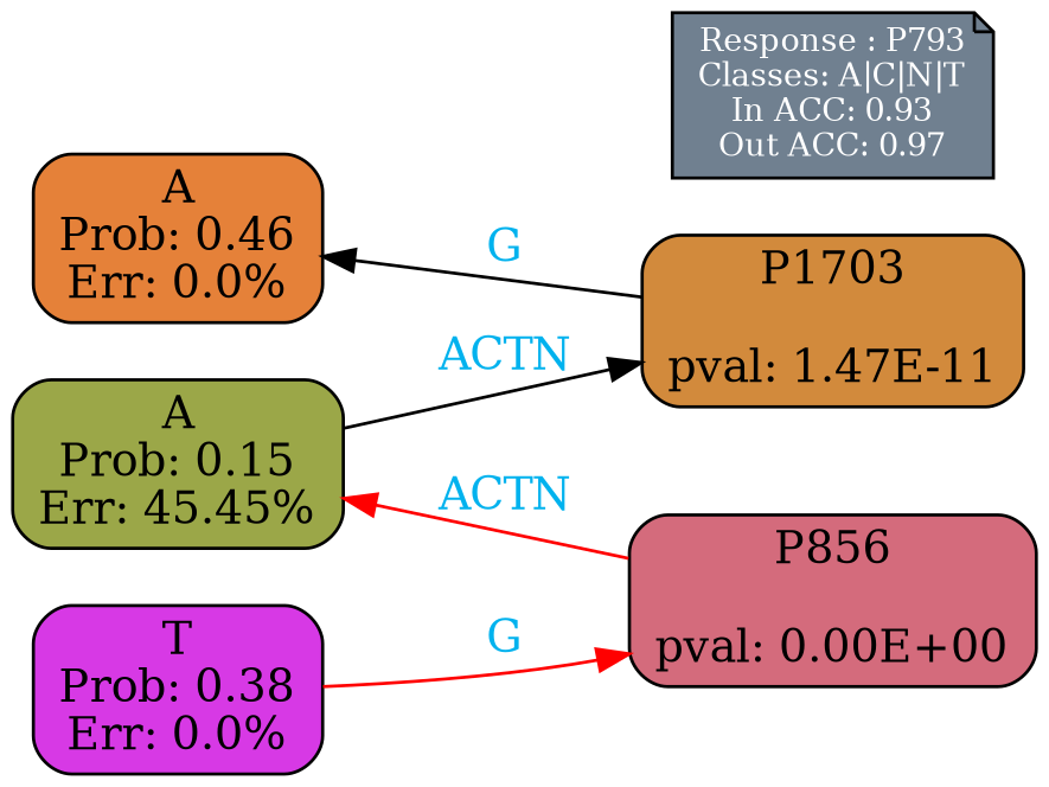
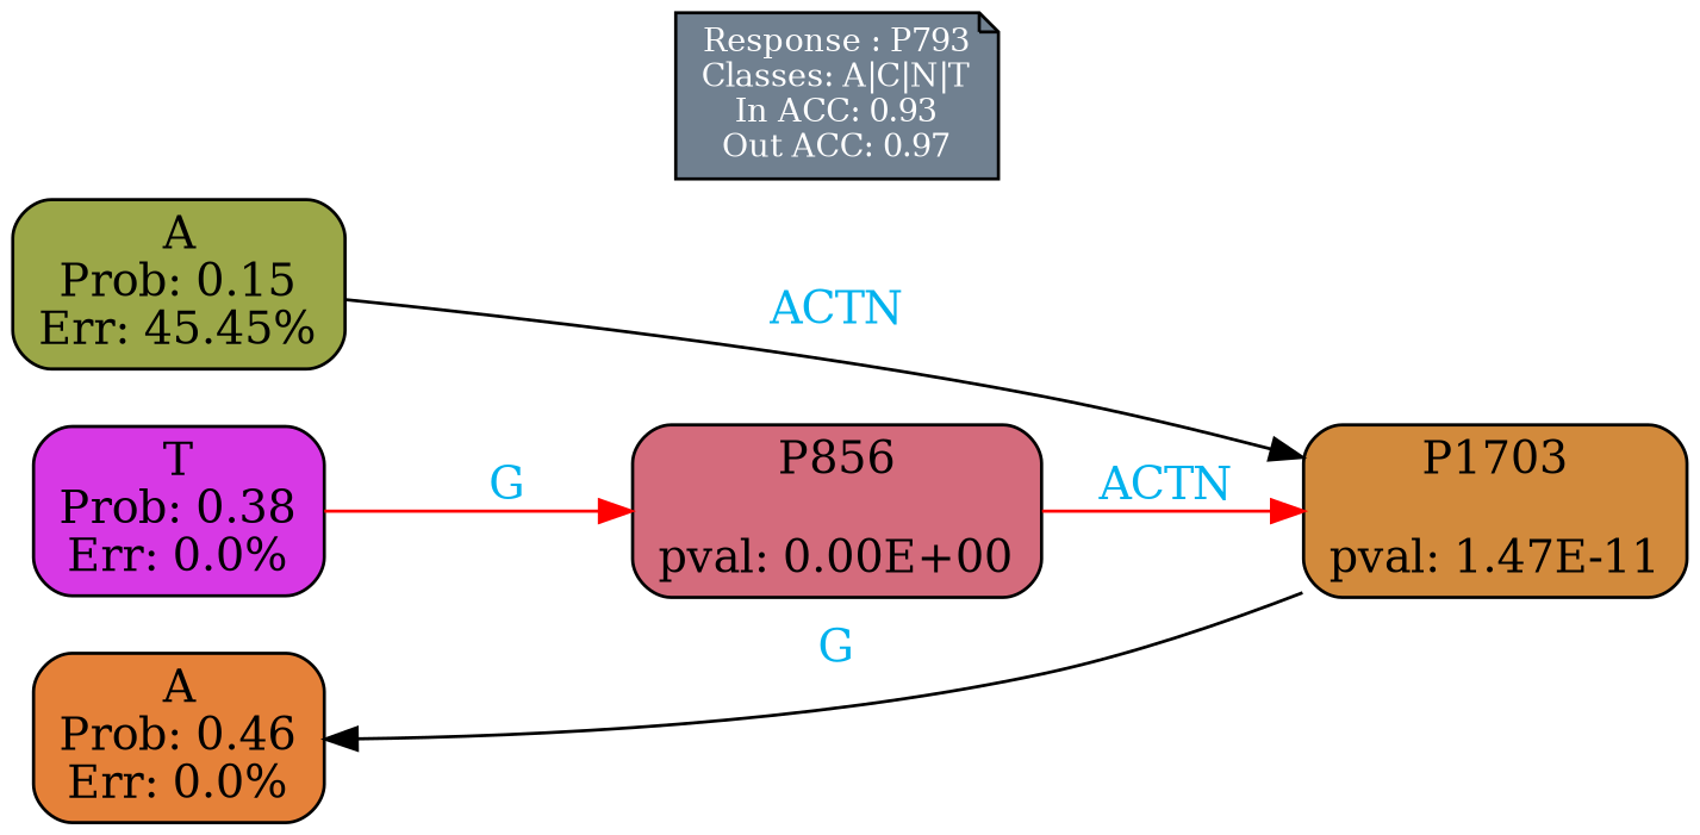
  digraph {
    fontname="DejaVu Serif"
    rankdir=LR
    ranksep=equally
    splines=polylines
    node [color=black fontname="DejaVu Serif" shape=box style="filled, rounded"]
    edge [color=black fontcolor=deepskyblue2 fontname="DejaVu Serif"]
    n1 [fillcolor="#9ba748" label="A\nProb: 0.15\nErr: 45.45%"]
    n2 [fillcolor="#e58139" label="A\nProb: 0.46\nErr: 0.0%"]
    n3 [fillcolor="#d739e5" label="T\nProb: 0.38\nErr: 0.0%"]
    n4 [align=left fillcolor=slategray fontcolor=white fontsize=10 label="Response : P793\nClasses: A|C|N|T\nIn ACC: 0.93\nOut ACC: 0.97\n" shape=note style=filled]
    n5 [fillcolor="#d46b7c" label="P856\n\npval: 0.00E+00"]
    n6 [fillcolor="#d28a3c" label="P1703\n\npval: 1.47E-11"]
    subgraph sub_1 {
      rank=same
      n1
      n2
      n3
    }
    subgraph sub_2 {
      rank=same
      n4
      n5
    }
    n1 -> n6 [label=ACTN]
    n3 -> n5 [color=red label=G]
-   n5 -> n1 [color=red label=ACTN]
+   n5 -> n6 [color=red label=ACTN]
    n6 -> n2 [label=G]
  }
